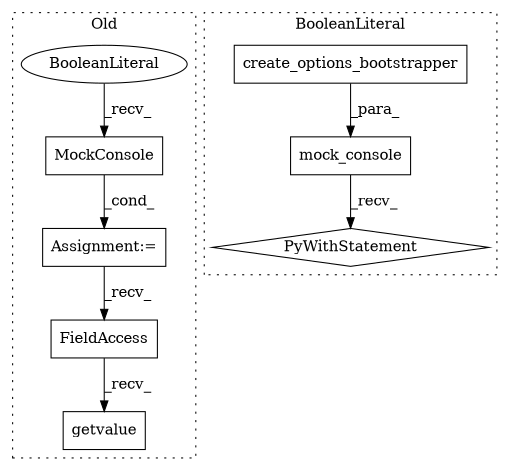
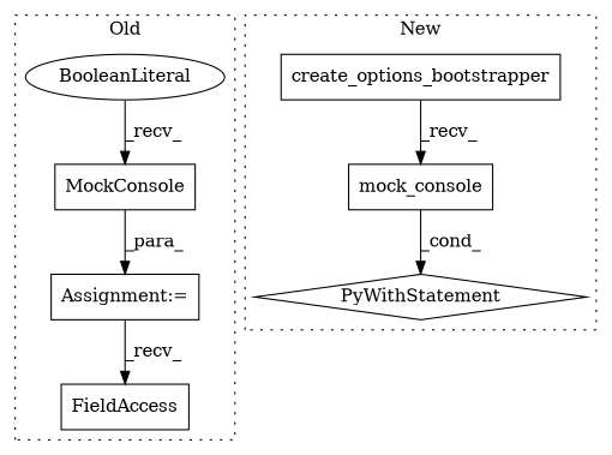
  digraph {
    node [a=32 shape=box]
-   n1 [l=10 label=getvalue s=1446]
    n2 [l="12,1" label=MockConsole s="999,1016"]
    n3 [a=9 l=5 label=BooleanLiteral s=1011 shape=ellipse]
    n4 [a=22 l=14 label=FieldAccess s=1431]
    n5 [a=7 l=1 label="Assignment:=" s=998]
    n6 [l=29 label=create_options_bootstrapper s=1029]
    n7 [a=104 l="10,2" label=PyWithStatement s="1006,1059" shape=diamond]
    n8 [l="13,1" label=mock_console s="1016,1058"]
    subgraph cluster_1 {
      label=Old
      style=dotted
-     n1
      n2
      n3
      n4
      n5
    }
    subgraph cluster_2 {
-     label=BooleanLiteral
+     label=New
      style=dotted
      n6
      n7
      n8
    }
-   n2 -> n5 [label=_cond_]
+   n2 -> n5 [label=_para_]
    n3 -> n2 [label=_recv_]
-   n4 -> n1 [label=_recv_]
    n5 -> n4 [label=_recv_]
-   n6 -> n8 [label=_para_]
-   n8 -> n7 [label=_recv_]
+   n6 -> n8 [label=_recv_]
+   n8 -> n7 [label=_cond_]
  }
